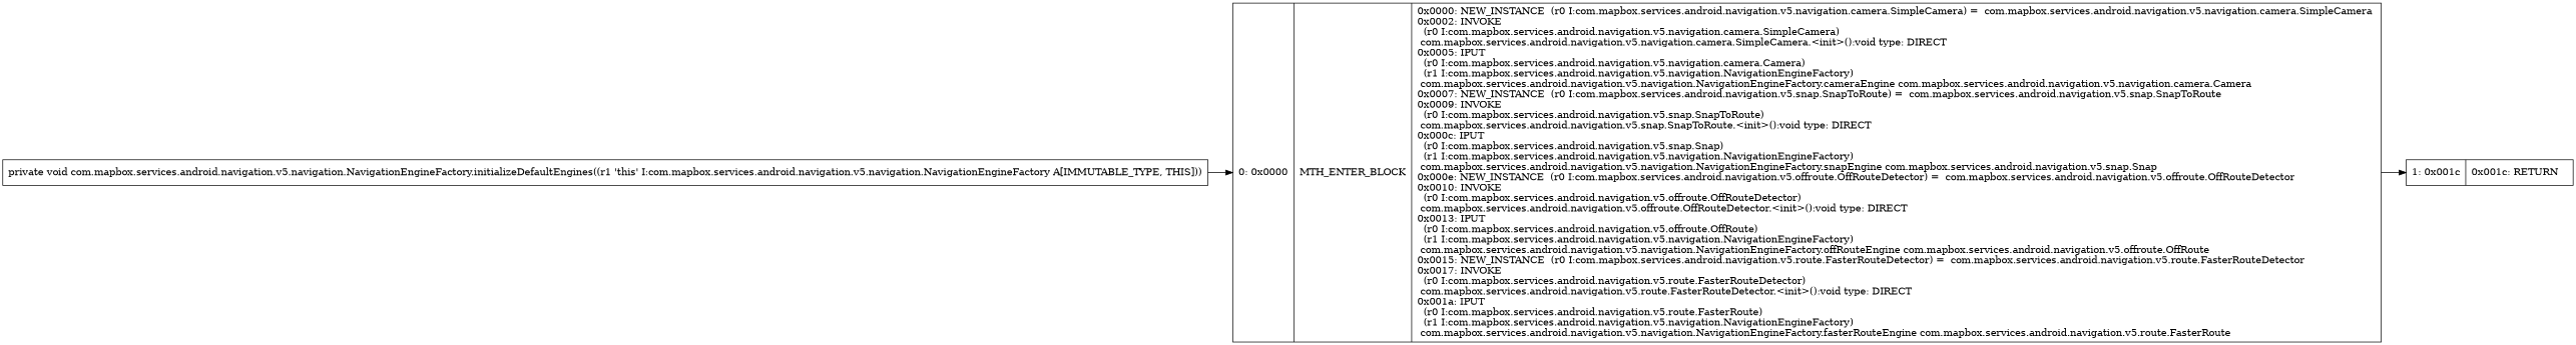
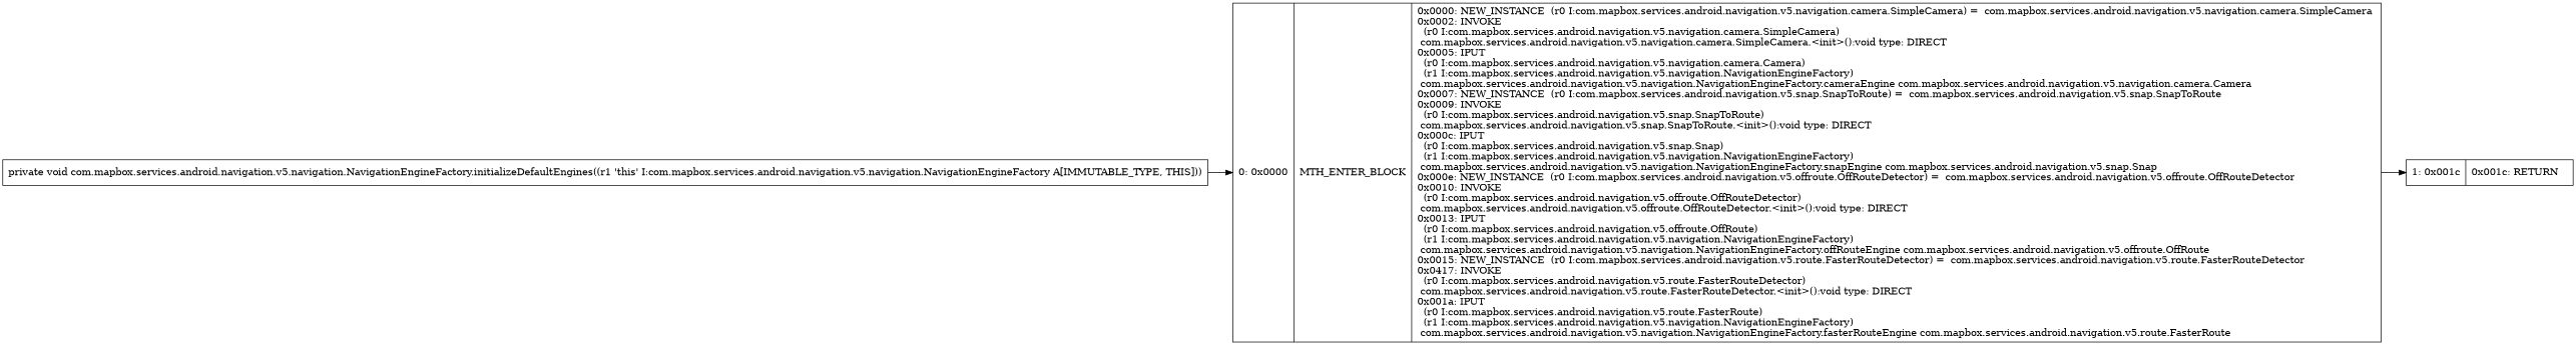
  digraph {
    rankdir=LR
    node [shape=record]
-   n1 [label="{0\:\ 0x0000|MTH_ENTER_BLOCK\l|0x0000: NEW_INSTANCE  (r0 I:com.mapbox.services.android.navigation.v5.navigation.camera.SimpleCamera) =  com.mapbox.services.android.navigation.v5.navigation.camera.SimpleCamera \l0x0002: INVOKE  \l  (r0 I:com.mapbox.services.android.navigation.v5.navigation.camera.SimpleCamera)\l com.mapbox.services.android.navigation.v5.navigation.camera.SimpleCamera.\<init\>():void type: DIRECT \l0x0005: IPUT  \l  (r0 I:com.mapbox.services.android.navigation.v5.navigation.camera.Camera)\l  (r1 I:com.mapbox.services.android.navigation.v5.navigation.NavigationEngineFactory)\l com.mapbox.services.android.navigation.v5.navigation.NavigationEngineFactory.cameraEngine com.mapbox.services.android.navigation.v5.navigation.camera.Camera \l0x0007: NEW_INSTANCE  (r0 I:com.mapbox.services.android.navigation.v5.snap.SnapToRoute) =  com.mapbox.services.android.navigation.v5.snap.SnapToRoute \l0x0009: INVOKE  \l  (r0 I:com.mapbox.services.android.navigation.v5.snap.SnapToRoute)\l com.mapbox.services.android.navigation.v5.snap.SnapToRoute.\<init\>():void type: DIRECT \l0x000c: IPUT  \l  (r0 I:com.mapbox.services.android.navigation.v5.snap.Snap)\l  (r1 I:com.mapbox.services.android.navigation.v5.navigation.NavigationEngineFactory)\l com.mapbox.services.android.navigation.v5.navigation.NavigationEngineFactory.snapEngine com.mapbox.services.android.navigation.v5.snap.Snap \l0x000e: NEW_INSTANCE  (r0 I:com.mapbox.services.android.navigation.v5.offroute.OffRouteDetector) =  com.mapbox.services.android.navigation.v5.offroute.OffRouteDetector \l0x0010: INVOKE  \l  (r0 I:com.mapbox.services.android.navigation.v5.offroute.OffRouteDetector)\l com.mapbox.services.android.navigation.v5.offroute.OffRouteDetector.\<init\>():void type: DIRECT \l0x0013: IPUT  \l  (r0 I:com.mapbox.services.android.navigation.v5.offroute.OffRoute)\l  (r1 I:com.mapbox.services.android.navigation.v5.navigation.NavigationEngineFactory)\l com.mapbox.services.android.navigation.v5.navigation.NavigationEngineFactory.offRouteEngine com.mapbox.services.android.navigation.v5.offroute.OffRoute \l0x0015: NEW_INSTANCE  (r0 I:com.mapbox.services.android.navigation.v5.route.FasterRouteDetector) =  com.mapbox.services.android.navigation.v5.route.FasterRouteDetector \l0x0017: INVOKE  \l  (r0 I:com.mapbox.services.android.navigation.v5.route.FasterRouteDetector)\l com.mapbox.services.android.navigation.v5.route.FasterRouteDetector.\<init\>():void type: DIRECT \l0x001a: IPUT  \l  (r0 I:com.mapbox.services.android.navigation.v5.route.FasterRoute)\l  (r1 I:com.mapbox.services.android.navigation.v5.navigation.NavigationEngineFactory)\l com.mapbox.services.android.navigation.v5.navigation.NavigationEngineFactory.fasterRouteEngine com.mapbox.services.android.navigation.v5.route.FasterRoute \l}"]
+   n1 [label="{0\:\ 0x0000|MTH_ENTER_BLOCK\l|0x0000: NEW_INSTANCE  (r0 I:com.mapbox.services.android.navigation.v5.navigation.camera.SimpleCamera) =  com.mapbox.services.android.navigation.v5.navigation.camera.SimpleCamera \l0x0002: INVOKE  \l  (r0 I:com.mapbox.services.android.navigation.v5.navigation.camera.SimpleCamera)\l com.mapbox.services.android.navigation.v5.navigation.camera.SimpleCamera.\<init\>():void type: DIRECT \l0x0005: IPUT  \l  (r0 I:com.mapbox.services.android.navigation.v5.navigation.camera.Camera)\l  (r1 I:com.mapbox.services.android.navigation.v5.navigation.NavigationEngineFactory)\l com.mapbox.services.android.navigation.v5.navigation.NavigationEngineFactory.cameraEngine com.mapbox.services.android.navigation.v5.navigation.camera.Camera \l0x0007: NEW_INSTANCE  (r0 I:com.mapbox.services.android.navigation.v5.snap.SnapToRoute) =  com.mapbox.services.android.navigation.v5.snap.SnapToRoute \l0x0009: INVOKE  \l  (r0 I:com.mapbox.services.android.navigation.v5.snap.SnapToRoute)\l com.mapbox.services.android.navigation.v5.snap.SnapToRoute.\<init\>():void type: DIRECT \l0x000c: IPUT  \l  (r0 I:com.mapbox.services.android.navigation.v5.snap.Snap)\l  (r1 I:com.mapbox.services.android.navigation.v5.navigation.NavigationEngineFactory)\l com.mapbox.services.android.navigation.v5.navigation.NavigationEngineFactory.snapEngine com.mapbox.services.android.navigation.v5.snap.Snap \l0x000e: NEW_INSTANCE  (r0 I:com.mapbox.services.android.navigation.v5.offroute.OffRouteDetector) =  com.mapbox.services.android.navigation.v5.offroute.OffRouteDetector \l0x0010: INVOKE  \l  (r0 I:com.mapbox.services.android.navigation.v5.offroute.OffRouteDetector)\l com.mapbox.services.android.navigation.v5.offroute.OffRouteDetector.\<init\>():void type: DIRECT \l0x0013: IPUT  \l  (r0 I:com.mapbox.services.android.navigation.v5.offroute.OffRoute)\l  (r1 I:com.mapbox.services.android.navigation.v5.navigation.NavigationEngineFactory)\l com.mapbox.services.android.navigation.v5.navigation.NavigationEngineFactory.offRouteEngine com.mapbox.services.android.navigation.v5.offroute.OffRoute \l0x0015: NEW_INSTANCE  (r0 I:com.mapbox.services.android.navigation.v5.route.FasterRouteDetector) =  com.mapbox.services.android.navigation.v5.route.FasterRouteDetector \l0x0417: INVOKE  \l  (r0 I:com.mapbox.services.android.navigation.v5.route.FasterRouteDetector)\l com.mapbox.services.android.navigation.v5.route.FasterRouteDetector.\<init\>():void type: DIRECT \l0x001a: IPUT  \l  (r0 I:com.mapbox.services.android.navigation.v5.route.FasterRoute)\l  (r1 I:com.mapbox.services.android.navigation.v5.navigation.NavigationEngineFactory)\l com.mapbox.services.android.navigation.v5.navigation.NavigationEngineFactory.fasterRouteEngine com.mapbox.services.android.navigation.v5.route.FasterRoute \l}"]
    n2 [label="{1\:\ 0x001c|0x001c: RETURN   \l}"]
    n3 [label="{private void com.mapbox.services.android.navigation.v5.navigation.NavigationEngineFactory.initializeDefaultEngines((r1 'this' I:com.mapbox.services.android.navigation.v5.navigation.NavigationEngineFactory A[IMMUTABLE_TYPE, THIS])) }"]
    n1 -> n2
    n3 -> n1
  }
